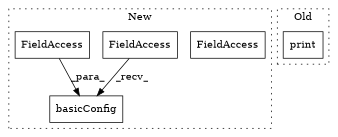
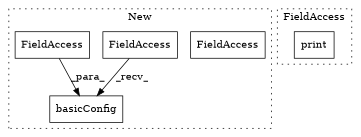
  digraph {
    node [a=22 l=12 s=313 shape=box]
    n1 [a=32 l="12,1" label=basicConfig s="290,325"]
    n2 [label=FieldAccess]
    n3 [l=7 label=FieldAccess s=282]
    n4 [label=FieldAccess]
    n5 [a=32 l="6,1" label=print s="2178,2199"]
    subgraph cluster_1 {
      label=New
      style=dotted
      n1
      n2
      n3
      n4
    }
    subgraph cluster_2 {
-     label=Old
+     label=FieldAccess
      style=dotted
      n5
    }
    n3 -> n1 [label=_recv_]
    n4 -> n1 [label=_para_]
  }
